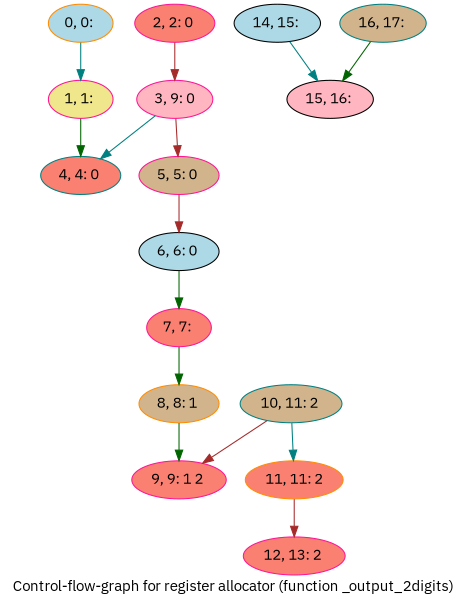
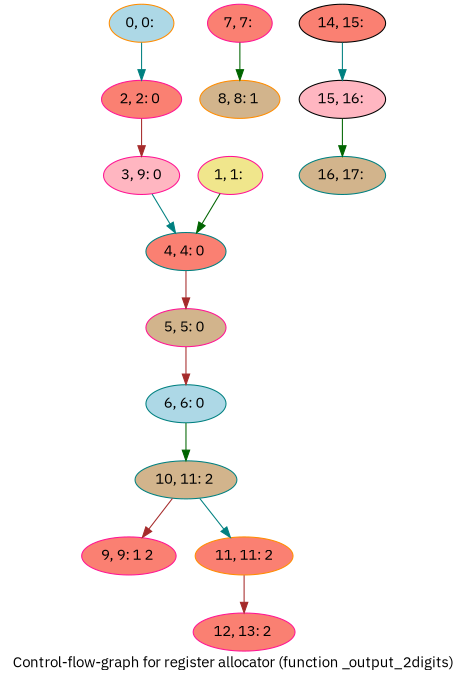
  digraph {
    fontname="IBM Plex Sans"
    label="Control-flow-graph for register allocator (function _output_2digits)"
    node [color=deeppink fillcolor=salmon fontname="IBM Plex Sans" style=filled]
    edge [color=darkgreen fontname="IBM Plex Sans"]
    n1 [color=darkorange fillcolor=lightblue label="0, 0: "]
    n2 [fillcolor=khaki label="1, 1: "]
    n3 [color=teal label="4, 4: 0 "]
    n4 [label="2, 2: 0 "]
    n5 [fillcolor=lightpink label="3, 9: 0"]
    n6 [fillcolor=tan label="5, 5: 0 "]
-   n7 [color=black fillcolor=lightblue label="6, 6: 0 "]
+   n7 [color=teal fillcolor=lightblue label="6, 6: 0 "]
    n8 [label="7, 7: "]
    n9 [color=darkorange fillcolor=tan label="8, 8: 1 "]
    n10 [label="9, 9: 1 2 "]
    n11 [color=teal fillcolor=tan label="10, 11: 2 "]
    n12 [color=darkorange label="11, 11: 2"]
    n13 [label="12, 13: 2 "]
-   n14 [color=black fillcolor=lightblue label="14, 15: "]
+   n14 [color=black label="14, 15: "]
    n15 [color=black fillcolor=lightpink label="15, 16: "]
    n16 [color=teal fillcolor=tan label="16, 17: "]
-   n1 -> n2 [color=teal]
+   n1 -> n4 [color=teal]
    n2 -> n3
-   n5 -> n6 [color=brown]
+   n3 -> n6 [color=brown]
    n4 -> n5 [color=brown]
    n5 -> n3 [color=teal]
    n6 -> n7 [color=brown]
-   n7 -> n8
+   n7 -> n11
    n8 -> n9
-   n9 -> n10
    n11 -> n10 [color=brown]
    n11 -> n12 [color=teal]
    n12 -> n13 [color=brown]
    n14 -> n15 [color=teal]
-   n16 -> n15
+   n15 -> n16
  }
